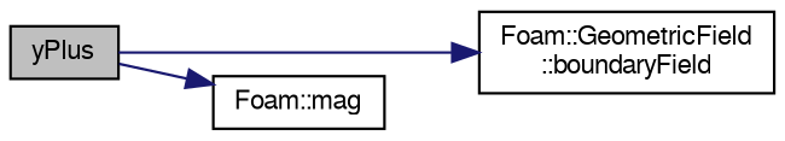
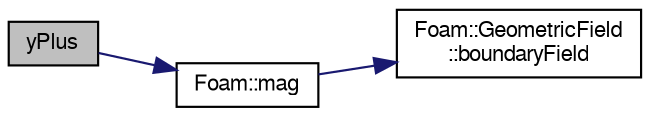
  digraph {
    rankdir=LR
    node [color=black fontname=FreeSans fontsize=10 shape=record]
    edge [color=midnightblue fontname=FreeSans fontsize=10 labelfontname=FreeSans labelfontsize=10 style=solid]
    n1 [fillcolor=grey75 fontcolor=black height=0.2 label=yPlus style=filled width=0.4]
    n2 [height=0.2 label="Foam::GeometricField\l::boundaryField" width=0.4]
    n3 [height=0.2 label="Foam::mag" width=0.4]
-   n1 -> n2
+   n3 -> n2
    n1 -> n3
  }
